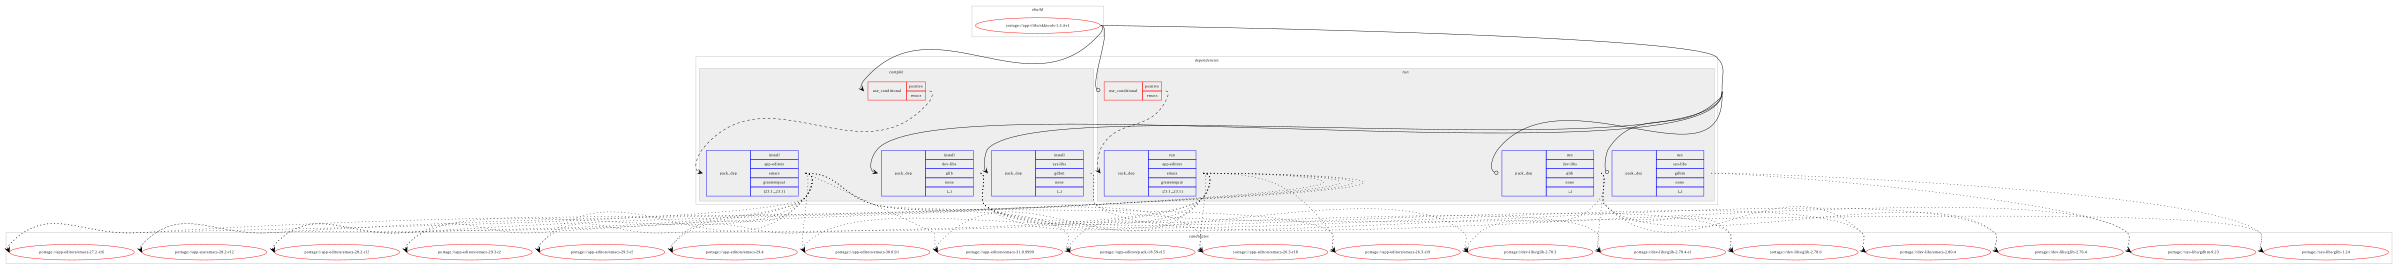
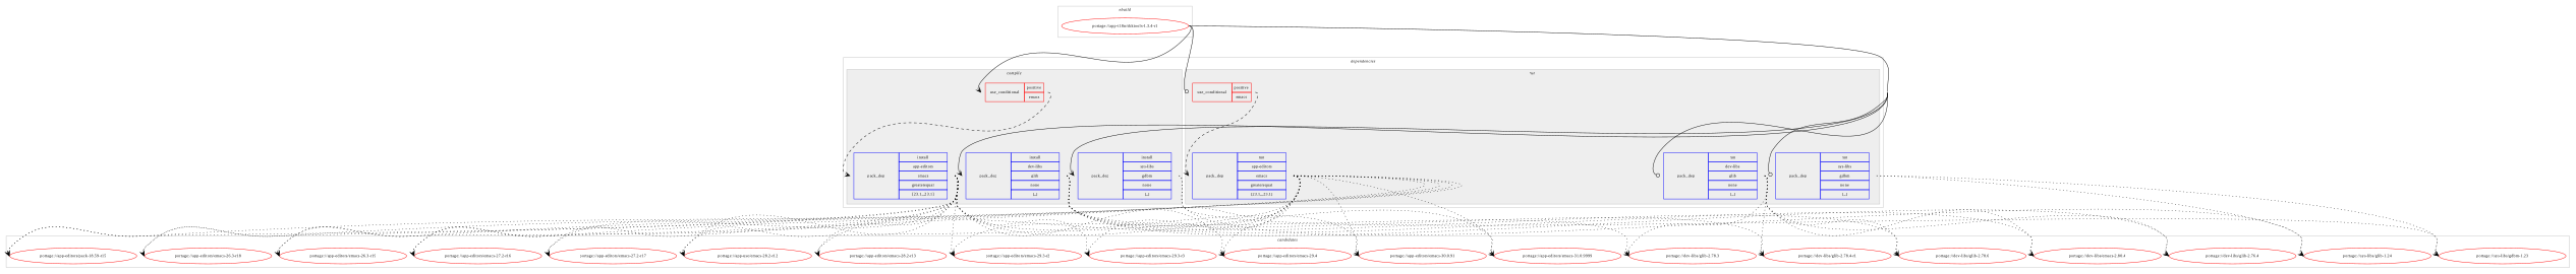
  digraph {
    compound=true
    concentrate=true
    fontname="Liberation Serif"
    fontsize=10
    newrank=true
    rankdir=TB
    ranksep=1.5
    node [color=red fontname="Liberation Serif" fontsize=10]
    edge [arrowhead=vee fontname="Liberation Serif" headport=w style=dotted tailport=e weight=100]
    n1 [label="portage://app-i18n/skktools-1.3.4-r1" width=4]
    n2 [color=blue label=<<TABLE BORDER="0" CELLBORDER="1" CELLSPACING="0" CELLPADDING="4" WIDTH="220"><TR><TD ROWSPAN="6" CELLPADDING="30">pack_dep</TD></TR><TR><TD WIDTH="110">install</TD></TR><TR><TD>app-editors</TD></TR><TR><TD>emacs</TD></TR><TR><TD>greaterequal</TD></TR><TR><TD>[23.1,,,23.1]</TD></TR></TABLE>> shape=none]
    n3 [label=<<TABLE BORDER="0" CELLBORDER="1" CELLSPACING="0" CELLPADDING="4"><TR><TD ROWSPAN="3" CELLPADDING="10">use_conditional</TD></TR><TR><TD>positive</TD></TR><TR><TD>emacs</TD></TR></TABLE>> shape=none]
    n4 [color=blue label=<<TABLE BORDER="0" CELLBORDER="1" CELLSPACING="0" CELLPADDING="4" WIDTH="220"><TR><TD ROWSPAN="6" CELLPADDING="30">pack_dep</TD></TR><TR><TD WIDTH="110">install</TD></TR><TR><TD>dev-libs</TD></TR><TR><TD>glib</TD></TR><TR><TD>none</TD></TR><TR><TD>[,,]</TD></TR></TABLE>> shape=none]
    n5 [color=blue label=<<TABLE BORDER="0" CELLBORDER="1" CELLSPACING="0" CELLPADDING="4" WIDTH="220"><TR><TD ROWSPAN="6" CELLPADDING="30">pack_dep</TD></TR><TR><TD WIDTH="110">install</TD></TR><TR><TD>sys-libs</TD></TR><TR><TD>gdbm</TD></TR><TR><TD>none</TD></TR><TR><TD>[,,]</TD></TR></TABLE>> shape=none]
    n6 [color=blue label=<<TABLE BORDER="0" CELLBORDER="1" CELLSPACING="0" CELLPADDING="4" WIDTH="220"><TR><TD ROWSPAN="6" CELLPADDING="30">pack_dep</TD></TR><TR><TD WIDTH="110">run</TD></TR><TR><TD>app-editors</TD></TR><TR><TD>emacs</TD></TR><TR><TD>greaterequal</TD></TR><TR><TD>[23.1,,,23.1]</TD></TR></TABLE>> shape=none]
    n7 [label=<<TABLE BORDER="0" CELLBORDER="1" CELLSPACING="0" CELLPADDING="4"><TR><TD ROWSPAN="3" CELLPADDING="10">use_conditional</TD></TR><TR><TD>positive</TD></TR><TR><TD>emacs</TD></TR></TABLE>> shape=none]
    n8 [color=blue label=<<TABLE BORDER="0" CELLBORDER="1" CELLSPACING="0" CELLPADDING="4" WIDTH="220"><TR><TD ROWSPAN="6" CELLPADDING="30">pack_dep</TD></TR><TR><TD WIDTH="110">run</TD></TR><TR><TD>dev-libs</TD></TR><TR><TD>glib</TD></TR><TR><TD>none</TD></TR><TR><TD>[,,]</TD></TR></TABLE>> shape=none]
    n9 [color=blue label=<<TABLE BORDER="0" CELLBORDER="1" CELLSPACING="0" CELLPADDING="4" WIDTH="220"><TR><TD ROWSPAN="6" CELLPADDING="30">pack_dep</TD></TR><TR><TD WIDTH="110">run</TD></TR><TR><TD>sys-libs</TD></TR><TR><TD>gdbm</TD></TR><TR><TD>none</TD></TR><TR><TD>[,,]</TD></TR></TABLE>> shape=none]
    n10 [label="portage://app-editors/emacs-31.0.9999" width=4]
    n11 [label="portage://app-editors/emacs-30.0.91" width=4]
    n12 [label="portage://app-editors/emacs-29.4" width=4]
    n13 [label="portage://app-editors/emacs-29.3-r3" width=4]
    n14 [label="portage://app-editors/emacs-29.3-r2" width=4]
    n15 [label="portage://app-editors/emacs-28.2-r13" width=4]
    n16 [label="portage://app-use/emacs-28.2-r12" width=4]
+   n17 [label="portage://app-editors/emacs-27.2-r17" width=4]
    n18 [label="portage://app-editors/emacs-27.2-r16" width=4]
    n19 [label="portage://app-editors/emacs-26.3-r19" width=4]
    n20 [label="portage://app-editors/emacs-26.3-r18" width=4]
    n21 [label="portage://app-editors/pack-18.59-r15" width=4]
    n22 [label="portage://dev-libs/emacs-2.80.4" width=4]
    n23 [label="portage://dev-libs/glib-2.78.6" width=4]
    n24 [label="portage://dev-libs/glib-2.78.4-r1" width=4]
    n25 [label="portage://dev-libs/glib-2.78.3" width=4]
    n26 [label="portage://dev-libs/glib-2.76.4" width=4]
    n27 [label="portage://sys-libs/glib-1.24" width=4]
-   n28 [label="portage://sys-libs/gdbm-9.23" width=4]
+   n28 [label="portage://sys-libs/gdbm-1.23" width=4]
    subgraph cluster_1 {
      color=gray
      label=<<i>ebuild</i>>
      n1
    }
    subgraph cluster_2 {
      color=gray
      label=<<i>dependencies</i>>
      subgraph cluster_3 {
        color=gray
        fillcolor="#eeeeee"
        label=<<i>compile</i>>
        style=filled
        subgraph sub_4 {
          color=gray
          fillcolor="#eeeeee"
          label=<<i>compile</i>>
          style=filled
          n3
          subgraph sub_5 {
            color=gray
            fillcolor="#eeeeee"
            label=<<i>compile</i>>
            style=filled
            n2
          }
        }
        subgraph sub_6 {
          color=gray
          fillcolor="#eeeeee"
          label=<<i>compile</i>>
          style=filled
          n4
        }
        subgraph sub_7 {
          color=gray
          fillcolor="#eeeeee"
          label=<<i>compile</i>>
          style=filled
          n5
        }
      }
      subgraph cluster_8 {
        color=gray
        fillcolor="#eeeeee"
        label=<<i>compile and run</i>>
        style=filled
      }
      subgraph cluster_9 {
        color=gray
        fillcolor="#eeeeee"
        label=<<i>run</i>>
        style=filled
        subgraph sub_10 {
          color=gray
          fillcolor="#eeeeee"
          label=<<i>run</i>>
          style=filled
          n7
          subgraph sub_11 {
            color=gray
            fillcolor="#eeeeee"
            label=<<i>run</i>>
            style=filled
            n6
          }
        }
        subgraph sub_12 {
          color=gray
          fillcolor="#eeeeee"
          label=<<i>run</i>>
          style=filled
          n8
        }
        subgraph sub_13 {
          color=gray
          fillcolor="#eeeeee"
          label=<<i>run</i>>
          style=filled
          n9
        }
      }
    }
    subgraph cluster_14 {
      color=gray
      label=<<i>candidates</i>>
      rank=same
      subgraph sub_15 {
        color=black
        label=<<i>candidates</i>>
        nodesep=1
        rank=same
        n10
        n11
        n12
        n13
        n14
        n15
        n16
+       n17
        n18
        n19
        n20
        n21
      }
      subgraph sub_16 {
        color=black
        label=<<i>candidates</i>>
        nodesep=1
        rank=same
        n22
        n23
        n24
        n25
        n26
      }
      subgraph sub_17 {
        color=black
        label=<<i>candidates</i>>
        nodesep=1
        rank=same
        n27
        n28
      }
      subgraph sub_18 {
        color=black
        label=<<i>candidates</i>>
        nodesep=1
        rank=same
        n10
        n11
        n12
        n13
        n14
        n15
        n16
+       n17
        n18
        n19
        n20
        n21
      }
      subgraph sub_19 {
        color=black
        label=<<i>candidates</i>>
        nodesep=1
        rank=same
        n22
        n23
        n24
        n25
        n26
      }
      subgraph sub_20 {
        color=black
        label=<<i>candidates</i>>
        nodesep=1
        rank=same
        n27
        n28
      }
    }
    n1 -> n3 [style=solid weight=20]
    n1 -> n4 [style=solid weight=20]
    n1 -> n5 [style=solid weight=20]
    n1 -> n7 [arrowhead=odot style=solid weight=20]
    n1 -> n8 [arrowhead=odot style=solid weight=20]
    n1 -> n9 [arrowhead=odot style=solid weight=20]
    n2 -> n10
    n2 -> n11
    n2 -> n12
    n2 -> n13
    n2 -> n14
    n2 -> n15
    n2 -> n16
+   n2 -> n17
    n2 -> n18
    n2 -> n19
    n2 -> n20
    n2 -> n21
    n3 -> n2 [style=dashed weight=20]
    n4 -> n22
    n4 -> n23
    n4 -> n24
    n4 -> n25
    n4 -> n26
    n5 -> n27
    n5 -> n28
    n6 -> n10
    n6 -> n11
    n6 -> n12
    n6 -> n13
    n6 -> n14
    n6 -> n15
    n6 -> n16
+   n6 -> n17
    n6 -> n18
    n6 -> n19
    n6 -> n20
    n6 -> n21
    n7 -> n6 [style=dashed weight=20]
    n8 -> n22
    n8 -> n23
    n8 -> n24
    n8 -> n25
    n8 -> n26
    n9 -> n27
    n9 -> n28
  }
